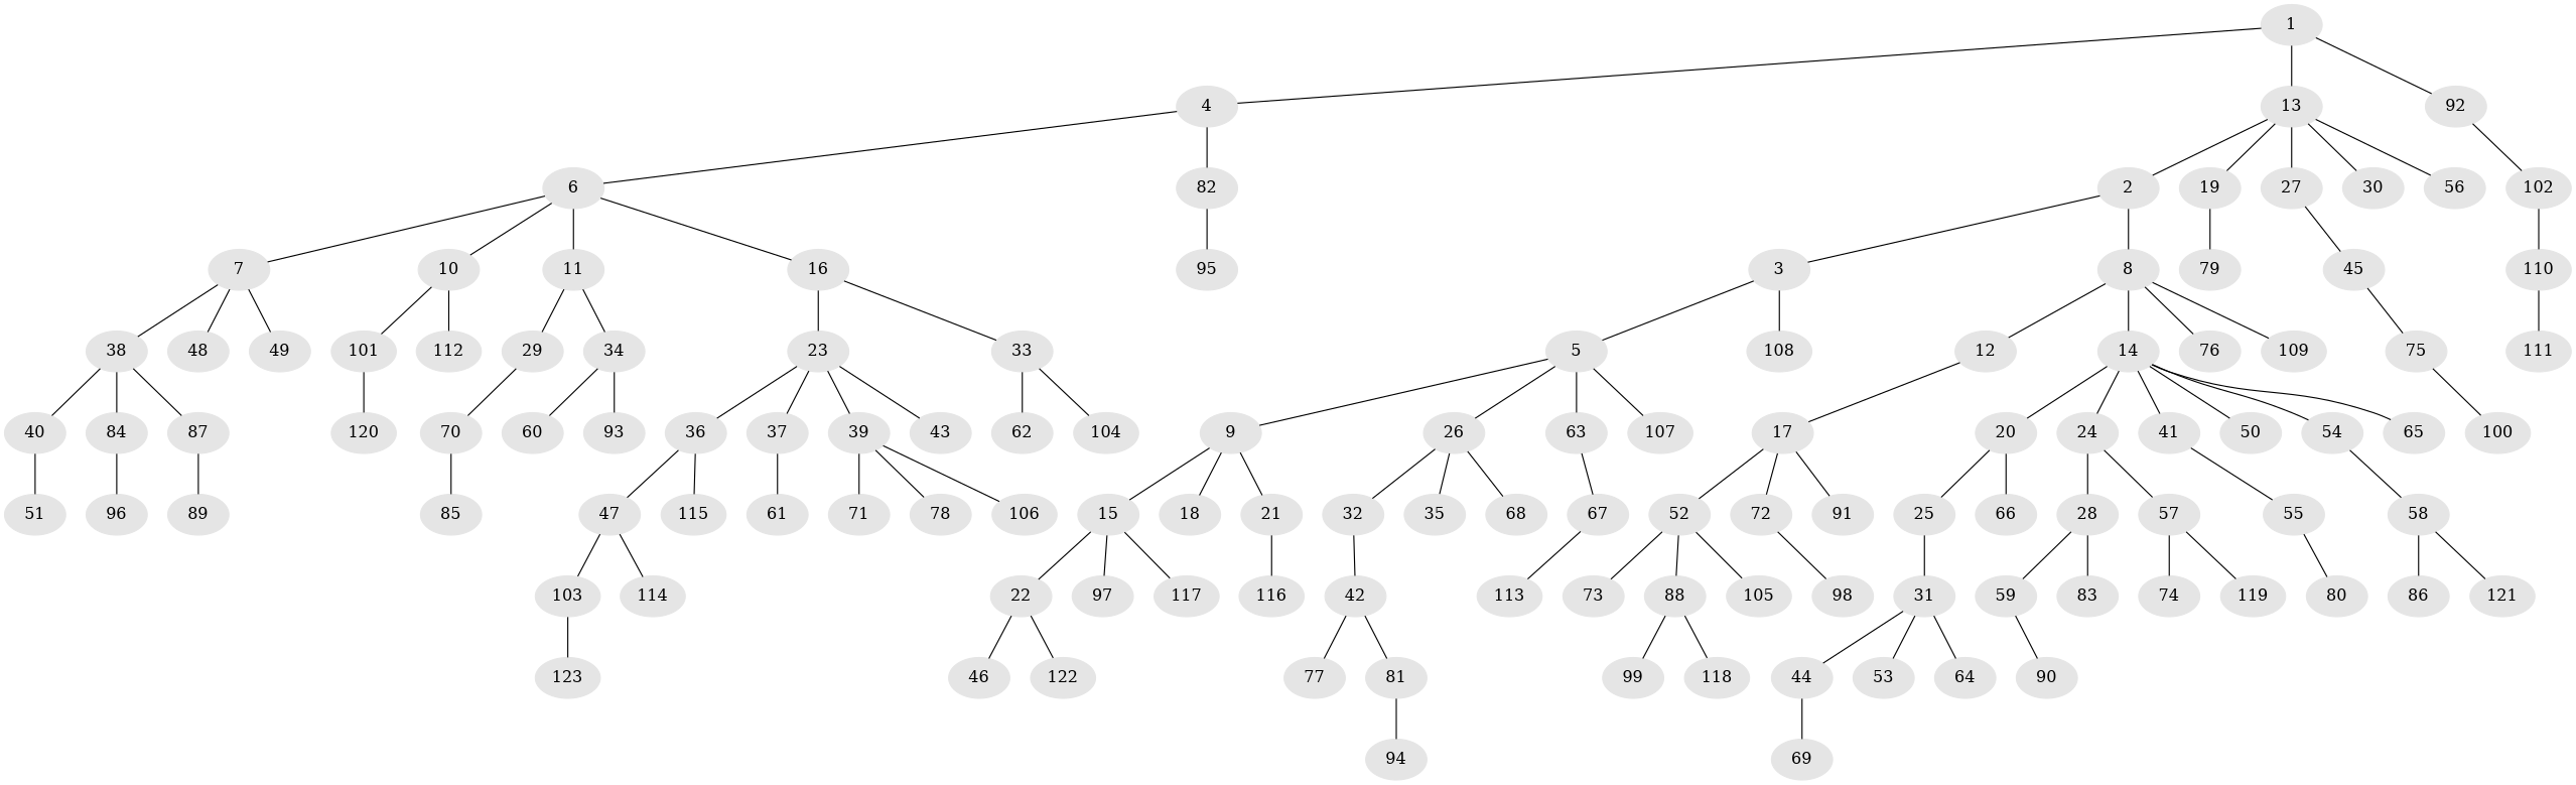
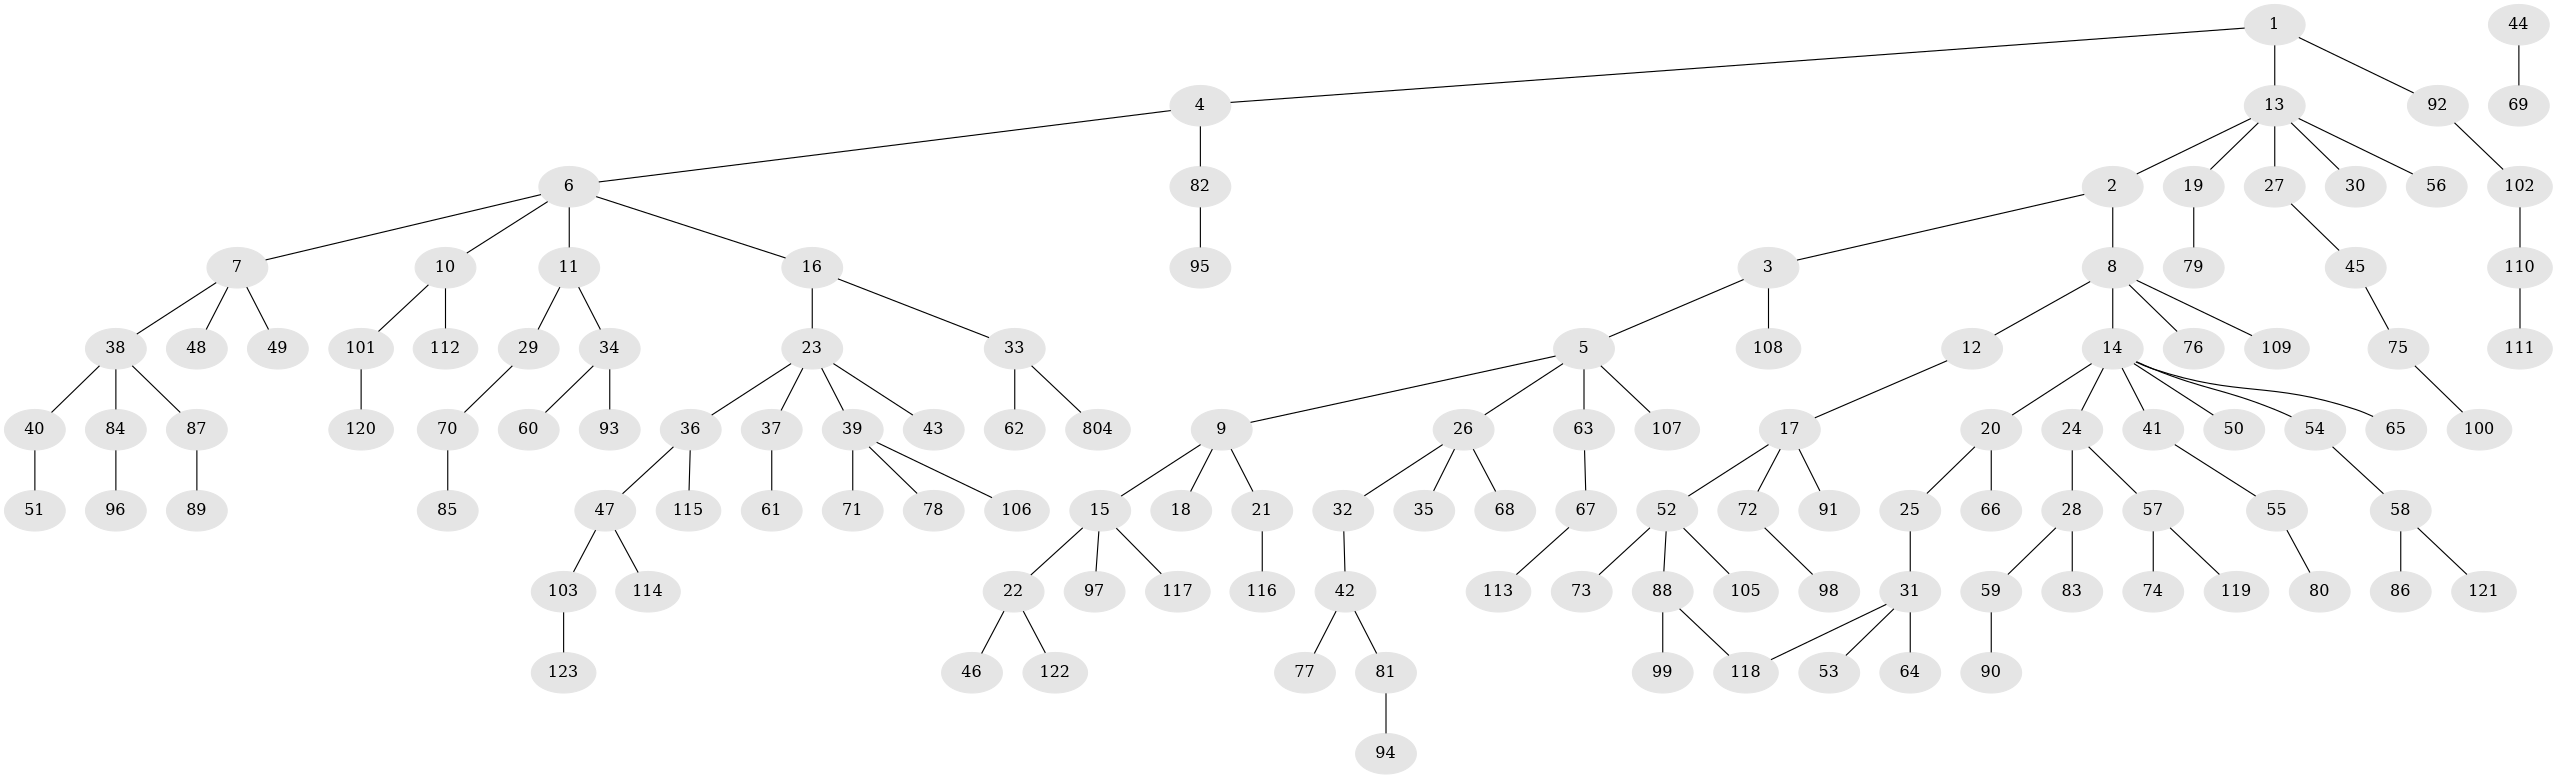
  graph {
    node [color=gray90 style=filled]
    1
    4
    13
    92
    2
    3
    8
    6
    82
    19
    27
    30
    56
    102
    5
    108
    12
    14
    76
    109
    9
    26
    63
    107
    7
    10
    11
    16
    95
    15
    18
    21
    32
    35
    68
    67
    38
    48
    49
    101
    112
    29
    34
    23
    33
    40
    84
    87
    17
    20
    24
    41
    50
    54
    65
    22
    97
    117
    116
    120
    70
    60
    93
    52
    72
    91
    79
    45
    25
    66
    28
    57
    55
    58
    46
    122
    36
    37
    39
    43
    62
-   104
+   104 [label=804]
    73
    88
    105
    98
    31
    47
    115
    61
    71
    78
    106
    59
    83
    74
    119
    44
    53
    64
    42
    75
    90
    85
    69
    77
    81
    103
    114
    51
    96
    89
    80
    94
    100
    123
    99
    118
    86
    121
    113
    110
    111
    1 -- 4
    1 -- 13
    1 -- 92
    4 -- 6
    4 -- 82
    13 -- 2
    13 -- 19
    13 -- 27
    13 -- 30
    13 -- 56
    92 -- 102
    2 -- 3
    2 -- 8
    3 -- 5
    3 -- 108
    8 -- 12
    8 -- 14
    8 -- 76
    8 -- 109
    6 -- 7
    6 -- 10
    6 -- 11
    6 -- 16
    82 -- 95
    19 -- 79
    27 -- 45
    102 -- 110
    5 -- 9
    5 -- 26
    5 -- 63
    5 -- 107
    12 -- 17
    14 -- 20
    14 -- 24
    14 -- 41
    14 -- 50
    14 -- 54
    14 -- 65
    9 -- 15
    9 -- 18
    9 -- 21
    26 -- 32
    26 -- 35
    26 -- 68
    63 -- 67
    7 -- 38
    7 -- 48
    7 -- 49
    10 -- 101
    10 -- 112
    11 -- 29
    11 -- 34
    16 -- 23
    16 -- 33
    15 -- 22
    15 -- 97
    15 -- 117
    21 -- 116
    32 -- 42
    67 -- 113
    38 -- 40
    38 -- 84
    38 -- 87
    101 -- 120
    29 -- 70
    34 -- 60
    34 -- 93
    23 -- 36
    23 -- 37
    23 -- 39
    23 -- 43
    33 -- 62
    33 -- 104
    40 -- 51
    84 -- 96
    87 -- 89
    17 -- 52
    17 -- 72
    17 -- 91
    20 -- 25
    20 -- 66
    24 -- 28
    24 -- 57
    41 -- 55
    54 -- 58
    22 -- 46
    22 -- 122
    70 -- 85
    52 -- 73
    52 -- 88
    52 -- 105
    72 -- 98
    45 -- 75
    25 -- 31
    28 -- 59
    28 -- 83
    57 -- 74
    57 -- 119
    55 -- 80
    58 -- 86
    58 -- 121
    36 -- 47
    36 -- 115
    37 -- 61
    39 -- 71
    39 -- 78
    39 -- 106
    88 -- 99
    88 -- 118
-   31 -- 44
+   31 -- 118
    31 -- 53
    31 -- 64
    47 -- 103
    47 -- 114
    59 -- 90
    44 -- 69
    42 -- 77
    42 -- 81
    75 -- 100
    81 -- 94
    103 -- 123
    110 -- 111
  }
